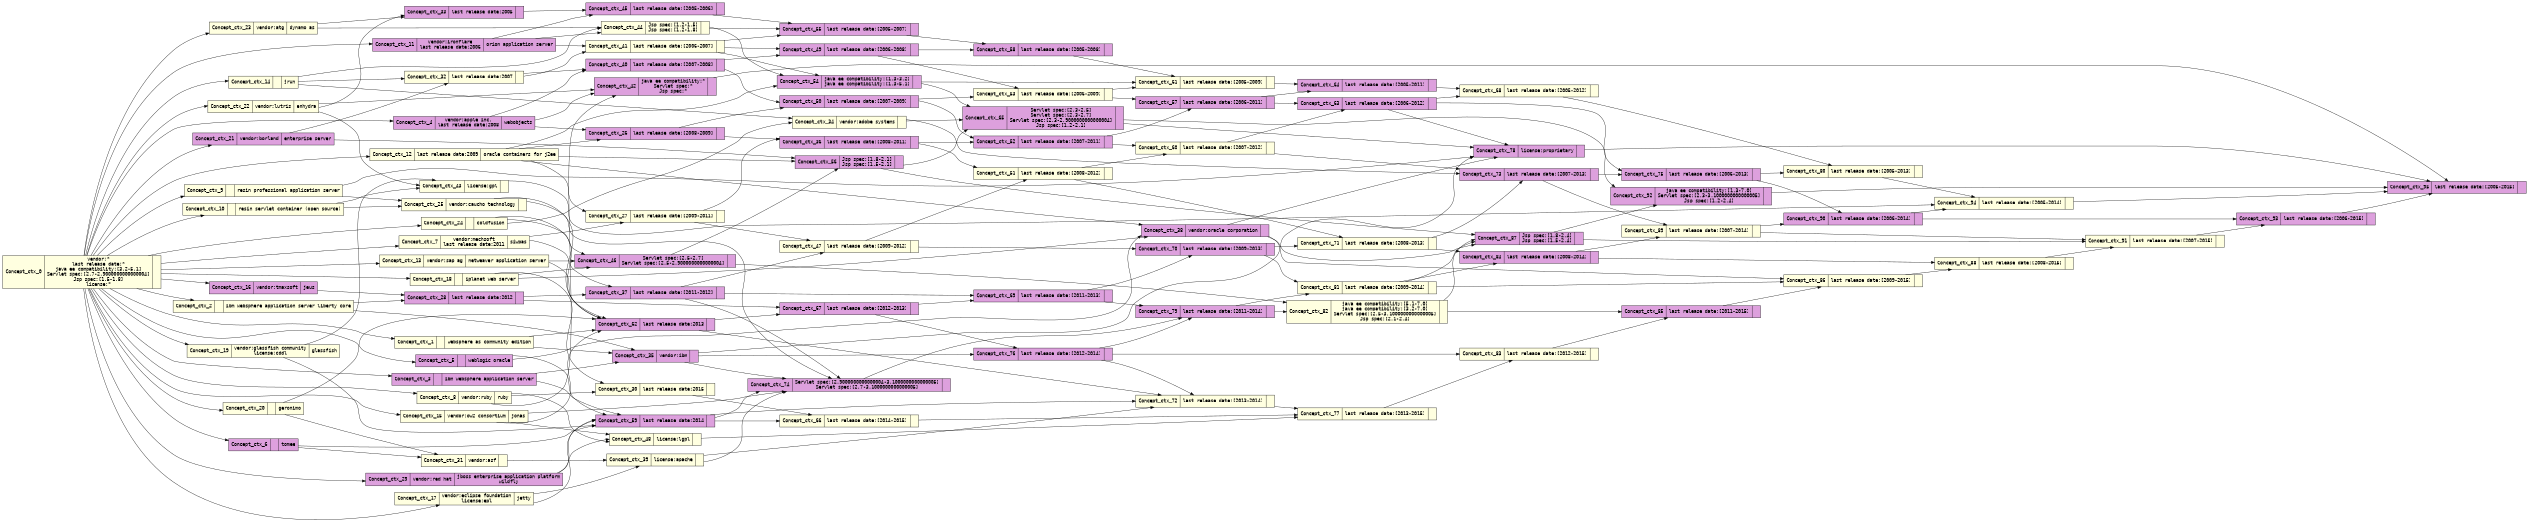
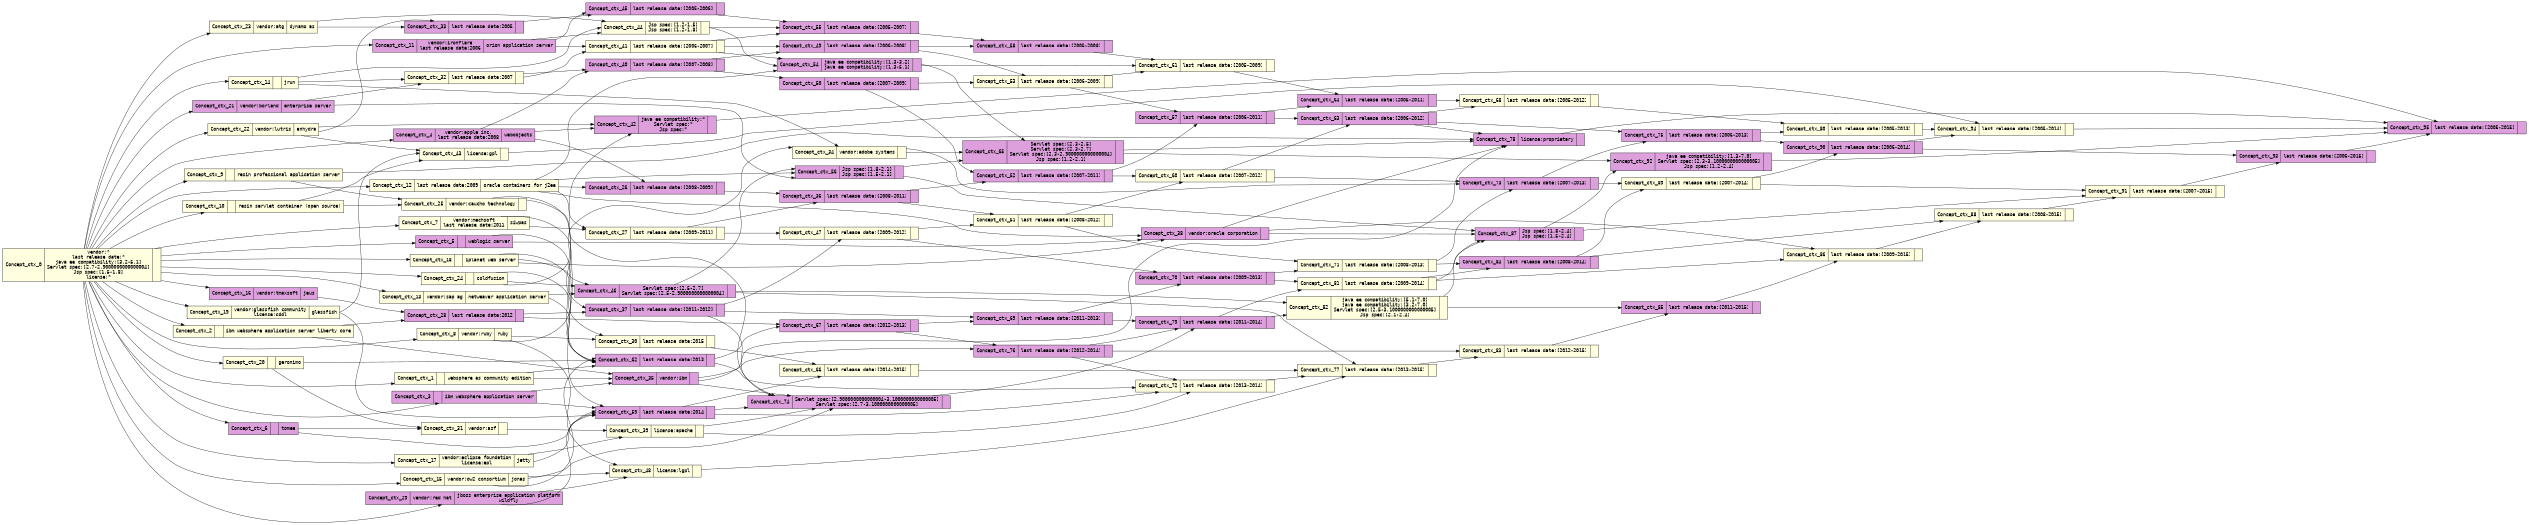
  digraph {
    fontname="DejaVu Sans Mono"
    rankdir=LR
    node [fillcolor=lightyellow fontname="DejaVu Sans Mono" shape=record style=filled]
    edge [fontname="DejaVu Sans Mono"]
    n1 [label="{Concept_ctx_0|vendor:*\nlast release date:*\njava ee compatibility:[3.2-5.1]\nServlet spec:[2.7-2.9000000000000004]\nJsp spec:[1.5-1.8]\nlicense:*\n|}"]
    n2 [label="{Concept_ctx_22|vendor:lutris\n|enhydra\n}"]
    n3 [fillcolor=plum label="{Concept_ctx_21|vendor:borland\n|enterprise server\n}"]
    n4 [label="{Concept_ctx_19|vendor:glassfish community\nlicense:cddl\n|glassfish\n}"]
    n5 [label="{Concept_ctx_17|vendor:eclipse foundation\nlicense:epl\n|jetty\n}"]
    n6 [fillcolor=plum label="{Concept_ctx_16|vendor:tmaxsoft\n|jeus\n}"]
    n7 [label="{Concept_ctx_15|vendor:ow2 consortium\n|jonas\n}"]
    n8 [label="{Concept_ctx_13|vendor:sap ag\n|netweaver application server\n}"]
    n9 [fillcolor=plum label="{Concept_ctx_11|vendor:ironflare\nlast release date:2006\n|orion application server\n}"]
    n10 [label="{Concept_ctx_8|vendor:ruby\n|ruby\n}"]
    n11 [label="{Concept_ctx_7|vendor:mechsoft\nlast release date:2011\n|siwpas\n}"]
    n12 [fillcolor=plum label="{Concept_ctx_4|vendor:apple inc.\nlast release date:2008\n|webobjects\n}"]
    n13 [label="{Concept_ctx_14||jrun\n}"]
    n14 [label="{Concept_ctx_12|last release date:2009\n|oracle containers for j2ee\n}"]
    n15 [label="{Concept_ctx_2||ibm websphere application server liberty core\n}"]
    n16 [label="{Concept_ctx_20||geronimo\n}"]
    n17 [label="{Concept_ctx_24||coldfusion\n}"]
    n18 [label="{Concept_ctx_1||websphere as community edition\n}"]
    n19 [fillcolor=plum label="{Concept_ctx_6||tomee\n}"]
-   n20 [fillcolor=plum label="{Concept_ctx_5||weblogic oracle\n}"]
+   n20 [fillcolor=plum label="{Concept_ctx_5||weblogic server\n}"]
    n21 [fillcolor=plum label="{Concept_ctx_3||ibm websphere application server\n}"]
    n22 [label="{Concept_ctx_18||iplanet web server\n}"]
    n23 [label="{Concept_ctx_9||resin professional application server\n}"]
    n24 [label="{Concept_ctx_10||resin servlet container (open source)\n}"]
    n25 [label="{Concept_ctx_23|vendor:atg\n|dynamo as\n}"]
    n26 [fillcolor=plum label="{Concept_ctx_29|vendor:red hat\n|jboss enterprise application platform\nwildfly\n}"]
    n27 [fillcolor=plum label="{Concept_ctx_33|last release date:2005\n|}"]
    n28 [fillcolor=plum label="{Concept_ctx_42|java ee compatibility:*\nServlet spec:*\nJsp spec:*\n|}"]
    n29 [label="{Concept_ctx_43|license:gpl\n|}"]
    n30 [label="{Concept_ctx_32|last release date:2007\n|}"]
    n31 [fillcolor=plum label="{Concept_ctx_56|Jsp spec:[1.8-2.1]\nJsp spec:[1.5-2.1]\n|}"]
    n32 [fillcolor=plum label="{Concept_ctx_59|last release date:2014\n|}"]
    n33 [label="{Concept_ctx_39|license:apache\n|}"]
    n34 [fillcolor=plum label="{Concept_ctx_28|last release date:2012\n|}"]
    n35 [label="{Concept_ctx_48|license:lgpl\n|}"]
    n36 [fillcolor=plum label="{Concept_ctx_62|last release date:2013\n|}"]
    n37 [fillcolor=plum label="{Concept_ctx_74|Servlet spec:[2.9000000000000004-3.1000000000000005]\nServlet spec:[2.7-3.1000000000000005]\n|}"]
    n38 [fillcolor=plum label="{Concept_ctx_46|Servlet spec:[2.5-2.7]\nServlet spec:[2.5-2.9000000000000004]\n|}"]
    n39 [fillcolor=plum label="{Concept_ctx_45|last release date:[2005-2006]\n|}"]
    n40 [label="{Concept_ctx_41|last release date:[2006-2007]\n|}"]
    n41 [label="{Concept_ctx_44|Jsp spec:[1.2-1.5]\nJsp spec:[1.2-1.8]\n|}"]
    n42 [label="{Concept_ctx_30|last release date:2015\n|}"]
    n43 [label="{Concept_ctx_27|last release date:[2009-2011]\n|}"]
    n44 [fillcolor=plum label="{Concept_ctx_37|last release date:[2011-2012]\n|}"]
    n45 [fillcolor=plum label="{Concept_ctx_26|last release date:[2008-2009]\n|}"]
    n46 [fillcolor=plum label="{Concept_ctx_40|last release date:[2007-2008]\n|}"]
    n47 [label="{Concept_ctx_34|vendor:adobe systems\n|}"]
    n48 [fillcolor=plum label="{Concept_ctx_38|vendor:oracle corporation\n|}"]
    n49 [fillcolor=plum label="{Concept_ctx_54|java ee compatibility:[1.3-3.2]\njava ee compatibility:[1.3-5.1]\n|}"]
    n50 [fillcolor=plum label="{Concept_ctx_35|vendor:ibm\n|}"]
    n51 [label="{Concept_ctx_31|vendor:asf\n|}"]
    n52 [label="{Concept_ctx_25|vendor:caucho technology\n|}"]
    n53 [fillcolor=plum label="{Concept_ctx_78|license:proprietary\n|}"]
    n54 [fillcolor=plum label="{Concept_ctx_67|last release date:[2012-2013]\n|}"]
    n55 [label="{Concept_ctx_66|last release date:[2014-2015]\n|}"]
    n56 [fillcolor=plum label="{Concept_ctx_36|last release date:[2008-2011]\n|}"]
    n57 [fillcolor=plum label="{Concept_ctx_50|last release date:[2007-2009]\n|}"]
    n58 [label="{Concept_ctx_47|last release date:[2009-2012]\n|}"]
    n59 [fillcolor=plum label="{Concept_ctx_65|Servlet spec:[2.3-2.5]\nServlet spec:[2.3-2.7]\nServlet spec:[2.3-2.9000000000000004]\nJsp spec:[1.2-2.1]\n|}"]
    n60 [fillcolor=plum label="{Concept_ctx_73|last release date:[2007-2013]\n|}"]
    n61 [label="{Concept_ctx_86|last release date:[2009-2015]\n|}"]
    n62 [fillcolor=plum label="{Concept_ctx_87|Jsp spec:[1.8-2.4]\nJsp spec:[1.5-2.4]\n|}"]
    n63 [fillcolor=plum label="{Concept_ctx_76|last release date:[2012-2014]\n|}"]
    n64 [fillcolor=plum label="{Concept_ctx_55|last release date:[2005-2007]\n|}"]
    n65 [fillcolor=plum label="{Concept_ctx_49|last release date:[2006-2008]\n|}"]
    n66 [fillcolor=plum label="{Concept_ctx_69|last release date:[2011-2013]\n|}"]
    n67 [fillcolor=plum label="{Concept_ctx_52|last release date:[2007-2011]\n|}"]
    n68 [label="{Concept_ctx_51|last release date:[2008-2012]\n|}"]
    n69 [fillcolor=plum label="{Concept_ctx_95|last release date:[2005-2015]\n|}"]
    n70 [label="{Concept_ctx_77|last release date:[2013-2015]\n|}"]
    n71 [label="{Concept_ctx_82|java ee compatibility:[5.1-7.0]\njava ee compatibility:[3.2-7.0]\nServlet spec:[2.5-3.1000000000000005]\nJsp spec:[2.1-2.4]\n|}"]
    n72 [label="{Concept_ctx_94|last release date:[2005-2014]\n|}"]
    n73 [label="{Concept_ctx_72|last release date:[2013-2014]\n|}"]
    n74 [label="{Concept_ctx_53|last release date:[2006-2009]\n|}"]
    n75 [fillcolor=plum label="{Concept_ctx_58|last release date:[2005-2008]\n|}"]
    n76 [fillcolor=plum label="{Concept_ctx_70|last release date:[2009-2013]\n|}"]
    n77 [fillcolor=plum label="{Concept_ctx_57|last release date:[2006-2011]\n|}"]
    n78 [label="{Concept_ctx_61|last release date:[2005-2009]\n|}"]
    n79 [label="{Concept_ctx_60|last release date:[2007-2012]\n|}"]
    n80 [label="{Concept_ctx_71|last release date:[2008-2013]\n|}"]
    n81 [fillcolor=plum label="{Concept_ctx_64|last release date:[2005-2011]\n|}"]
    n82 [fillcolor=plum label="{Concept_ctx_63|last release date:[2006-2012]\n|}"]
    n83 [label="{Concept_ctx_68|last release date:[2005-2012]\n|}"]
    n84 [fillcolor=plum label="{Concept_ctx_75|last release date:[2006-2013]\n|}"]
    n85 [fillcolor=plum label="{Concept_ctx_92|java ee compatibility:[1.3-7.0]\nServlet spec:[2.3-3.1000000000000005]\nJsp spec:[1.2-2.4]\n|}"]
    n86 [fillcolor=plum label="{Concept_ctx_79|last release date:[2011-2014]\n|}"]
    n87 [label="{Concept_ctx_80|last release date:[2005-2013]\n|}"]
    n88 [label="{Concept_ctx_81|last release date:[2009-2014]\n|}"]
    n89 [fillcolor=plum label="{Concept_ctx_84|last release date:[2008-2014]\n|}"]
    n90 [label="{Concept_ctx_89|last release date:[2007-2014]\n|}"]
    n91 [fillcolor=plum label="{Concept_ctx_90|last release date:[2006-2014]\n|}"]
    n92 [label="{Concept_ctx_83|last release date:[2012-2015]\n|}"]
    n93 [fillcolor=plum label="{Concept_ctx_85|last release date:[2011-2015]\n|}"]
    n94 [label="{Concept_ctx_88|last release date:[2008-2015]\n|}"]
    n95 [label="{Concept_ctx_91|last release date:[2007-2015]\n|}"]
    n96 [fillcolor=plum label="{Concept_ctx_93|last release date:[2006-2015]\n|}"]
    subgraph sub_1 {
      label=ctx
      n1
      n2
      n3
      n4
      n5
      n6
      n7
      n8
      n9
      n10
      n11
      n12
      n13
      n14
      n15
      n16
      n17
      n18
      n19
      n20
      n21
      n22
      n23
      n24
      n25
      n26
      n27
      n28
      n29
      n30
      n31
      n32
      n33
      n34
      n35
      n36
      n37
      n38
      n39
      n40
      n41
      n42
      n43
      n44
      n45
      n46
      n47
      n48
      n49
      n50
      n51
      n52
      n53
      n54
      n55
      n56
      n57
      n58
      n59
      n60
      n61
      n62
      n63
      n64
      n65
      n66
      n67
      n68
      n69
      n70
      n71
      n72
      n73
      n74
      n75
      n76
      n77
      n78
      n79
      n80
      n81
      n82
      n83
      n84
      n85
      n86
      n87
      n88
      n89
      n90
      n91
      n92
      n93
      n94
      n95
      n96
    }
    n1 -> n2
    n1 -> n3
    n1 -> n4
    n1 -> n5
    n1 -> n6
    n1 -> n7
    n1 -> n8
    n1 -> n9
    n1 -> n10
    n1 -> n11
    n1 -> n12
    n1 -> n13
    n1 -> n14
    n1 -> n15
    n1 -> n16
    n1 -> n17
    n1 -> n18
    n1 -> n19
    n1 -> n20
    n1 -> n21
    n1 -> n22
    n1 -> n23
    n1 -> n24
    n1 -> n25
    n1 -> n26
    n2 -> n27
    n2 -> n28
    n2 -> n29
    n3 -> n30
    n3 -> n31
    n4 -> n29
    n4 -> n32
    n5 -> n32
    n5 -> n33
    n6 -> n34
    n7 -> n35
    n7 -> n36
    n7 -> n37
    n8 -> n36
    n8 -> n38
    n9 -> n39
    n9 -> n40
    n9 -> n41
    n10 -> n28
    n10 -> n35
    n10 -> n42
    n11 -> n43
    n11 -> n44
    n12 -> n28
    n12 -> n45
    n12 -> n46
    n13 -> n30
    n13 -> n41
    n13 -> n47
    n14 -> n31
    n14 -> n43
    n14 -> n45
    n14 -> n48
    n14 -> n49
    n15 -> n34
    n15 -> n50
    n16 -> n36
    n16 -> n51
    n17 -> n36
    n17 -> n38
    n17 -> n47
    n18 -> n36
    n18 -> n50
    n19 -> n32
    n19 -> n51
    n20 -> n32
    n20 -> n48
    n21 -> n32
    n21 -> n50
    n22 -> n38
    n22 -> n42
    n22 -> n48
    n23 -> n52
    n23 -> n53
    n24 -> n29
    n24 -> n52
    n25 -> n27
    n25 -> n41
    n26 -> n32
    n26 -> n35
    n27 -> n39
    n28 -> n69
    n29 -> n72
    n30 -> n40
    n30 -> n46
    n31 -> n59
    n31 -> n62
    n32 -> n37
    n32 -> n55
    n32 -> n73
    n33 -> n37
    n33 -> n73
    n34 -> n44
    n34 -> n54
    n35 -> n70
    n36 -> n54
    n36 -> n73
    n37 -> n86
    n38 -> n31
+   n38 -> n70
    n38 -> n71
    n39 -> n64
    n40 -> n49
    n40 -> n64
    n40 -> n65
    n41 -> n49
    n41 -> n64
    n42 -> n55
    n43 -> n56
    n43 -> n58
    n44 -> n37
    n44 -> n58
    n44 -> n66
    n45 -> n56
-   n45 -> n57
    n46 -> n57
    n46 -> n65
    n47 -> n59
    n47 -> n60
    n48 -> n53
    n48 -> n61
    n48 -> n62
    n49 -> n59
    n49 -> n78
    n50 -> n37
    n50 -> n53
    n50 -> n63
    n51 -> n33
    n52 -> n36
    n52 -> n37
    n53 -> n69
    n54 -> n63
    n54 -> n66
    n55 -> n70
    n56 -> n67
    n56 -> n68
    n57 -> n67
    n57 -> n74
    n58 -> n68
    n58 -> n76
    n59 -> n53
    n59 -> n85
    n60 -> n84
    n60 -> n90
    n61 -> n94
    n62 -> n85
    n62 -> n95
    n63 -> n73
    n63 -> n86
    n63 -> n92
    n64 -> n75
    n65 -> n74
    n65 -> n75
    n66 -> n76
    n66 -> n86
    n67 -> n77
    n67 -> n79
    n68 -> n79
    n68 -> n80
    n70 -> n92
    n71 -> n62
    n71 -> n93
    n72 -> n69
    n73 -> n70
    n74 -> n77
    n74 -> n78
    n75 -> n78
    n76 -> n80
    n76 -> n88
    n77 -> n81
    n77 -> n82
    n78 -> n81
    n79 -> n60
    n79 -> n82
    n80 -> n60
    n80 -> n89
    n81 -> n83
    n82 -> n53
    n82 -> n83
    n82 -> n84
    n83 -> n87
    n84 -> n87
    n84 -> n91
    n85 -> n69
    n86 -> n71
    n86 -> n88
    n87 -> n72
    n88 -> n61
    n88 -> n62
    n88 -> n89
    n89 -> n90
    n89 -> n94
    n90 -> n91
    n90 -> n95
    n91 -> n72
    n91 -> n96
    n92 -> n93
    n93 -> n61
    n94 -> n95
    n95 -> n96
    n96 -> n69
  }
